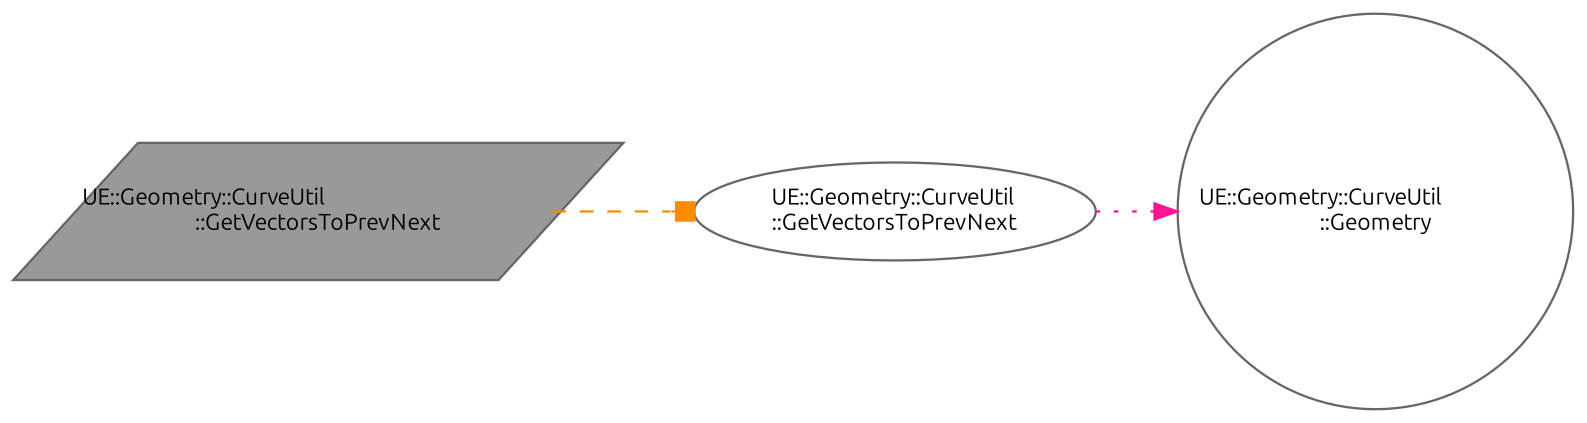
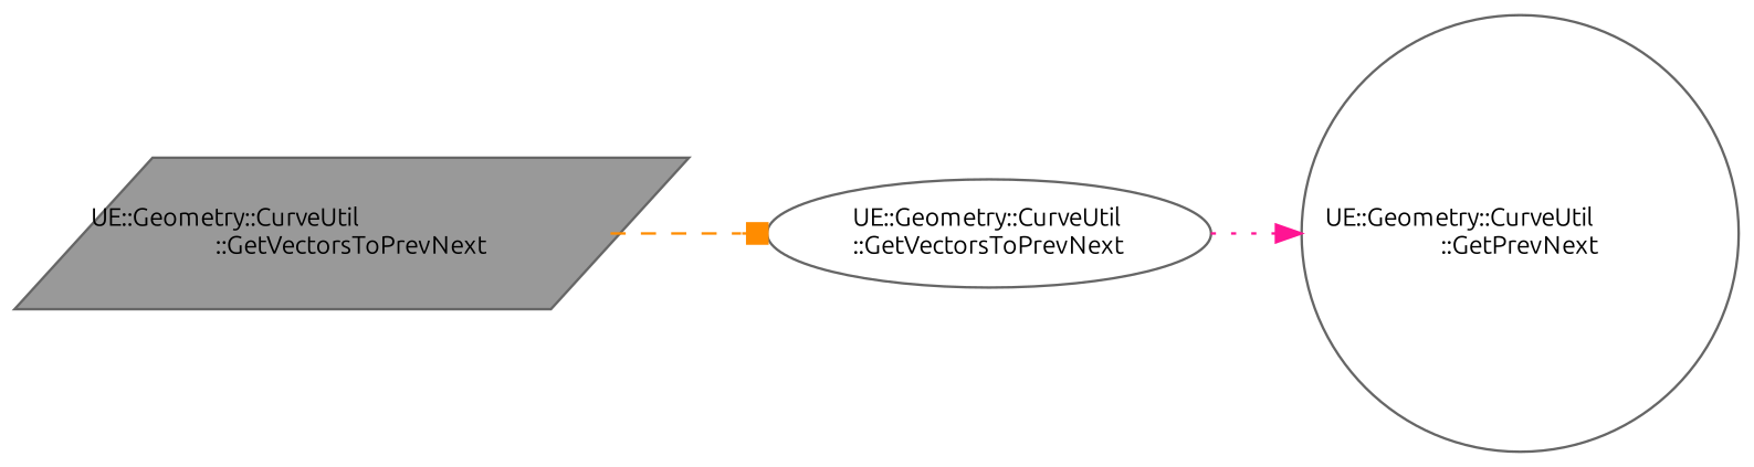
  digraph {
    rankdir=LR
    fontname=Ubuntu
    node [color=grey40 fillcolor=white fontname=Ubuntu fontsize=10 style=filled]
    edge [fontname=Ubuntu fontsize=10 labelfontname=Helvetica labelfontsize=10]
    n1 [color=gray40 fillcolor=grey60 fontcolor=black height=0.2 label="UE::Geometry::CurveUtil\l::GetVectorsToPrevNext" shape=parallelogram width=0.4]
    n2 [height=0.2 label="UE::Geometry::CurveUtil\l::GetVectorsToPrevNext" shape=ellipse width=0.4]
-   n3 [height=0.2 label="UE::Geometry::CurveUtil\l::Geometry" shape=circle width=0.4]
+   n3 [height=0.2 label="UE::Geometry::CurveUtil\l::GetPrevNext" shape=circle width=0.4]
    n1 -> n2 [color=darkorange style=dashed arrowhead=box]
    n2 -> n3 [color=deeppink style=dotted arrowhead=normal]
  }
